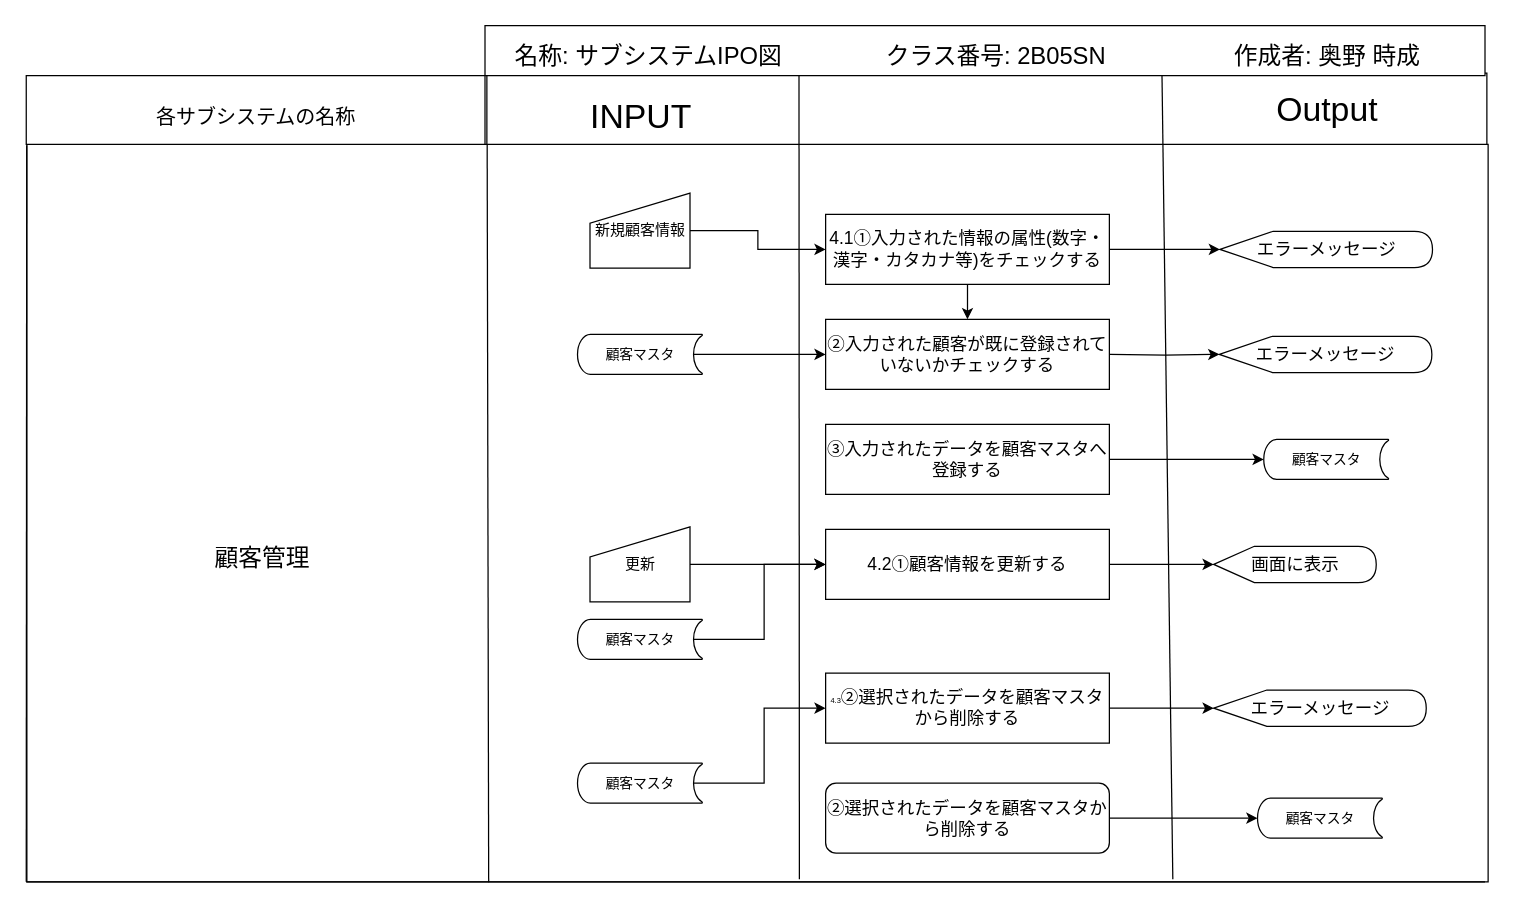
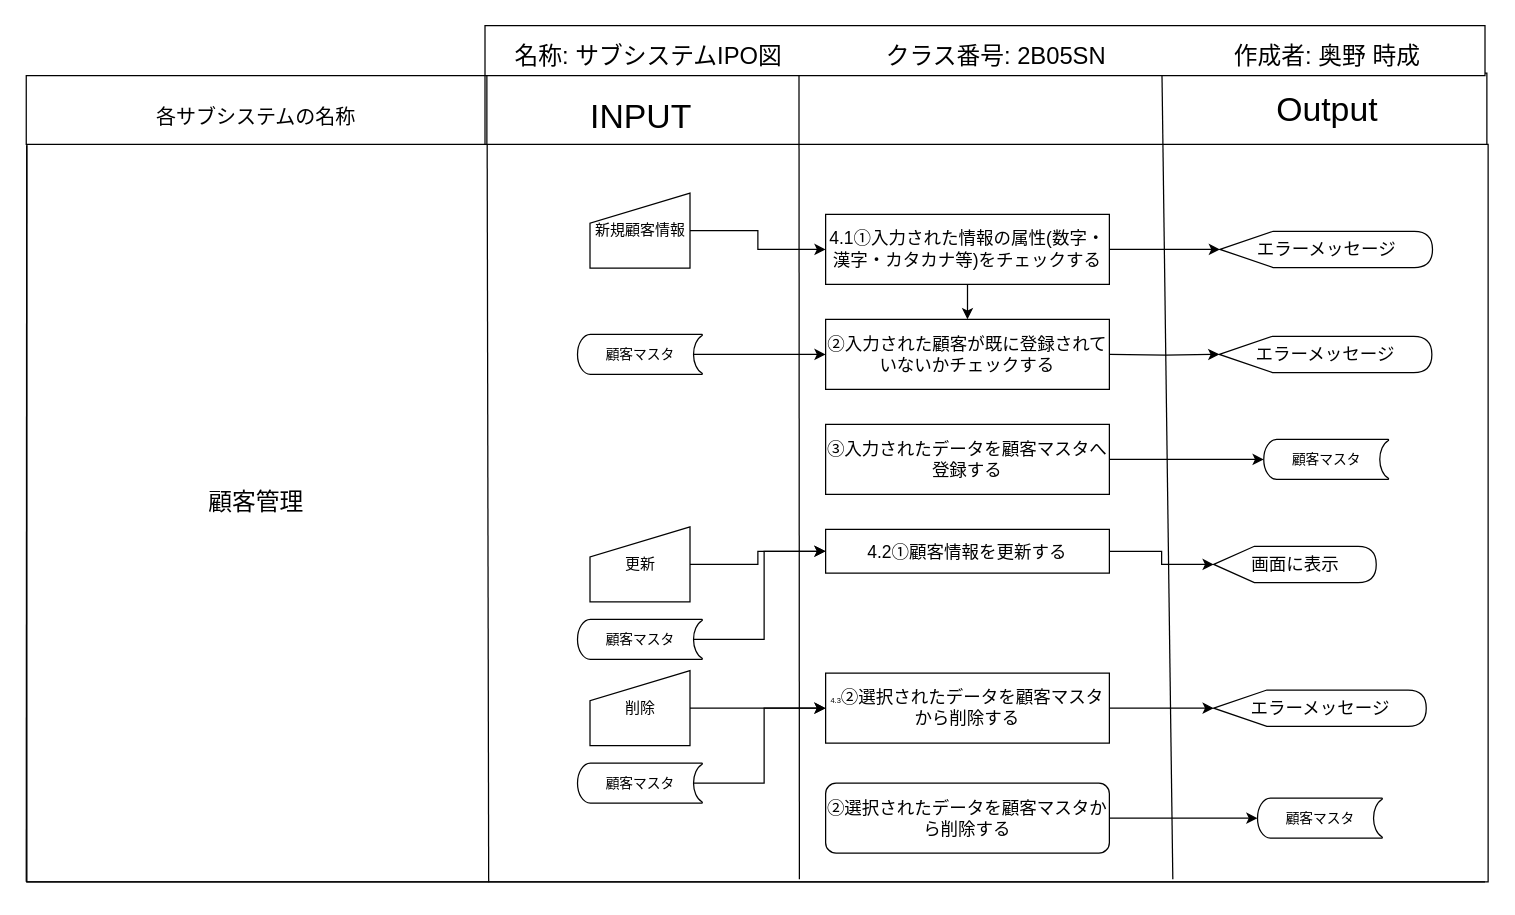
  <mxCell id="0" />
  <mxCell id="1" parent="0" />
  <mxCell id="2" value="" style="rounded=0;whiteSpace=wrap;html=1;" vertex="1" parent="1"><mxGeometry x="389" y="58" width="800" height="60" as="geometry" /></mxCell>
  <mxCell id="3" value="" style="rounded=0;whiteSpace=wrap;html=1;" vertex="1" parent="1"><mxGeometry x="21" y="115" width="1169" height="590" as="geometry" /></mxCell>
  <mxCell id="4" value="" style="rounded=0;whiteSpace=wrap;html=1;movable=1;" vertex="1" parent="1"><mxGeometry x="387.5" y="20" width="800" height="40" as="geometry" /></mxCell>
  <mxCell id="5" value="INPUT" style="text;html=1;resizable=0;autosize=1;align=center;verticalAlign=middle;points=[];fillColor=none;strokeColor=none;rounded=0;fontSize=27;movable=1;" vertex="1" parent="1"><mxGeometry x="486.5" y="82.5" width="50" height="20" as="geometry" /></mxCell>
  <mxCell id="6" value="Output" style="text;html=1;resizable=0;autosize=1;align=center;verticalAlign=middle;points=[];fillColor=none;strokeColor=none;rounded=0;fontSize=27;movable=1;" vertex="1" parent="1"><mxGeometry x="1010.5" y="67.5" width="100" height="40" as="geometry" /></mxCell>
  <mxCell id="7" value="作成者: 奥野 時成" style="text;html=1;resizable=0;autosize=1;align=center;verticalAlign=middle;points=[];fillColor=none;strokeColor=none;rounded=0;fontSize=19;movable=1;" vertex="1" parent="1"><mxGeometry x="945.5" y="25" width="230" height="40" as="geometry" /></mxCell>
  <mxCell id="8" value="名称: サブシステムIPO図" style="text;html=1;resizable=0;autosize=1;align=center;verticalAlign=middle;points=[];fillColor=none;strokeColor=none;rounded=0;fontSize=19;movable=1;" vertex="1" parent="1"><mxGeometry x="402.5" y="30" width="230" height="30" as="geometry" /></mxCell>
  <mxCell id="9" value="クラス番号: 2B05SN" style="text;html=1;resizable=0;autosize=1;align=center;verticalAlign=middle;points=[];fillColor=none;strokeColor=none;rounded=0;fontSize=19;movable=1;" vertex="1" parent="1"><mxGeometry x="700.5" y="30" width="190" height="30" as="geometry" /></mxCell>
  <mxCell id="10" value="" style="line;strokeWidth=1;html=1;fontSize=6;movable=1;" vertex="1" parent="1"><mxGeometry x="20.5" y="700" width="1167" height="10" as="geometry" /></mxCell>
  <mxCell id="11" value="" style="rounded=0;whiteSpace=wrap;html=1;strokeWidth=1;fontSize=6;movable=1;" vertex="1" parent="1"><mxGeometry x="20.5" y="60" width="367" height="55" as="geometry" /></mxCell>
  <mxCell id="12" value="&lt;font style=&quot;font-size: 16px&quot;&gt;各サブシステムの名称&lt;/font&gt;" style="text;html=1;resizable=0;autosize=1;align=center;verticalAlign=middle;points=[];fillColor=none;strokeColor=none;rounded=0;fontSize=6;movable=1;" vertex="1" parent="1"><mxGeometry x="114" y="82.5" width="180" height="20" as="geometry" /></mxCell>
- <mxCell id="13" value="&lt;font style=&quot;font-size: 19px&quot;&gt;顧客管理&lt;/font&gt;" style="text;html=1;resizable=0;autosize=1;align=center;verticalAlign=middle;points=[];fillColor=none;strokeColor=none;rounded=0;fontSize=6;movable=1;" vertex="1" parent="1"><mxGeometry x="164" y="436.5" width="90" height="20" as="geometry" /></mxCell>
+ <mxCell id="13" value="&lt;font style=&quot;font-size: 19px&quot;&gt;顧客管理&lt;/font&gt;" style="text;html=1;resizable=0;autosize=1;align=center;verticalAlign=middle;points=[];fillColor=none;strokeColor=none;rounded=0;fontSize=6;movable=1;" vertex="1" parent="1"><mxGeometry x="159" y="391.5" width="90" height="20" as="geometry" /></mxCell>
  <mxCell id="14" value="" style="edgeStyle=orthogonalEdgeStyle;rounded=0;orthogonalLoop=1;jettySize=auto;html=1;fontSize=6;exitX=1;exitY=0.5;exitDx=0;exitDy=0;movable=1;" edge="1" parent="1" source="19" target="17"><mxGeometry relative="1" as="geometry"><mxPoint x="898.5" y="199" as="sourcePoint" /></mxGeometry></mxCell>
  <mxCell id="15" value="" style="edgeStyle=orthogonalEdgeStyle;rounded=0;orthogonalLoop=1;jettySize=auto;html=1;fontSize=6;entryX=0;entryY=0.5;entryDx=0;entryDy=0;movable=1;" edge="1" parent="1" source="16" target="19"><mxGeometry relative="1" as="geometry"><mxPoint x="648.5" y="199" as="targetPoint" /></mxGeometry></mxCell>
  <mxCell id="16" value="&lt;font style=&quot;font-size: 12px&quot;&gt;新規顧客情報&lt;/font&gt;" style="shape=manualInput;whiteSpace=wrap;html=1;strokeWidth=1;fontSize=6;align=center;size=24;movable=1;" vertex="1" parent="1"><mxGeometry x="471.5" y="154" width="80" height="60" as="geometry" /></mxCell>
  <mxCell id="17" value="&lt;font style=&quot;font-size: 14px&quot;&gt;エラーメッセージ&lt;/font&gt;" style="shape=display;whiteSpace=wrap;html=1;strokeWidth=1;fontSize=6;align=center;movable=1;" vertex="1" parent="1"><mxGeometry x="975.5" y="184.5" width="170" height="29" as="geometry" /></mxCell>
  <mxCell id="18" value="" style="edgeStyle=orthogonalEdgeStyle;rounded=0;orthogonalLoop=1;jettySize=auto;html=1;fontSize=6;movable=1;" edge="1" parent="1" source="19" target="20"><mxGeometry relative="1" as="geometry" /></mxCell>
  <mxCell id="19" value="&lt;span lang=&quot;EN-US&quot; style=&quot;font-size: 14px&quot;&gt;4.1&lt;/span&gt;&lt;span style=&quot;font-size: 14px ; font-family: &amp;#34;ｍｓ 明朝&amp;#34; , serif&quot;&gt;①入力された情報の属性&lt;/span&gt;&lt;span lang=&quot;EN-US&quot; style=&quot;font-size: 14px&quot;&gt;(&lt;/span&gt;&lt;span style=&quot;font-size: 14px ; font-family: &amp;#34;ｍｓ 明朝&amp;#34; , serif&quot;&gt;数字・漢字・カタカナ等&lt;/span&gt;&lt;span lang=&quot;EN-US&quot; style=&quot;font-size: 14px&quot;&gt;)&lt;/span&gt;&lt;span style=&quot;font-size: 14px ; font-family: &amp;#34;ｍｓ 明朝&amp;#34; , serif&quot;&gt;をチェックする&lt;/span&gt;" style="whiteSpace=wrap;html=1;align=center;treeFolding=1;treeMoving=1;container=1;recursiveResize=0;strokeWidth=1;fontSize=6;movable=1;" vertex="1" parent="1"><mxGeometry x="660" y="171" width="227" height="56" as="geometry" /></mxCell>
  <mxCell id="20" value="&lt;p class=&quot;MsoNormal&quot; align=&quot;center&quot;&gt;&lt;span style=&quot;font-family: &amp;#34;ｍｓ 明朝&amp;#34; , &amp;#34;serif&amp;#34;&quot;&gt;&lt;font style=&quot;font-size: 14px&quot;&gt;②入力された顧客が既に登録されていないかチェックする&lt;/font&gt;&lt;/span&gt;&lt;span lang=&quot;EN-US&quot;&gt;&lt;/span&gt;&lt;/p&gt;" style="whiteSpace=wrap;html=1;align=center;treeFolding=1;treeMoving=1;container=1;recursiveResize=0;strokeWidth=1;fontSize=6;movable=1;" vertex="1" parent="1"><mxGeometry x="660" y="255" width="227" height="56" as="geometry" /></mxCell>
  <mxCell id="21" value="" style="edgeStyle=orthogonalEdgeStyle;rounded=0;orthogonalLoop=1;jettySize=auto;html=1;fontSize=6;entryX=0;entryY=0.5;entryDx=0;entryDy=0;exitX=0.93;exitY=0.5;exitDx=0;exitDy=0;exitPerimeter=0;movable=1;" edge="1" parent="1" source="22" target="20"><mxGeometry relative="1" as="geometry"><mxPoint x="641.5" y="283" as="targetPoint" /></mxGeometry></mxCell>
  <mxCell id="22" value="&lt;font style=&quot;font-size: 11px&quot;&gt;顧客マスタ&lt;/font&gt;" style="strokeWidth=1;html=1;shape=mxgraph.flowchart.stored_data;whiteSpace=wrap;fontSize=6;align=center;movable=1;" vertex="1" parent="1"><mxGeometry x="461.5" y="267" width="100" height="32" as="geometry" /></mxCell>
  <mxCell id="23" value="" style="edgeStyle=orthogonalEdgeStyle;rounded=0;orthogonalLoop=1;jettySize=auto;html=1;fontSize=6;entryX=0;entryY=0.5;entryDx=0;entryDy=0;entryPerimeter=0;movable=1;" edge="1" parent="1" target="24"><mxGeometry relative="1" as="geometry"><mxPoint x="887.5" y="283" as="sourcePoint" /></mxGeometry></mxCell>
  <mxCell id="24" value="&lt;font style=&quot;font-size: 14px&quot;&gt;エラーメッセージ&lt;/font&gt;" style="shape=display;whiteSpace=wrap;html=1;strokeWidth=1;fontSize=6;align=center;movable=1;" vertex="1" parent="1"><mxGeometry x="975" y="268.5" width="170" height="29" as="geometry" /></mxCell>
  <mxCell id="25" style="edgeStyle=orthogonalEdgeStyle;rounded=0;orthogonalLoop=1;jettySize=auto;html=1;exitX=1;exitY=0.5;exitDx=0;exitDy=0;entryX=0;entryY=0.5;entryDx=0;entryDy=0;entryPerimeter=0;fontSize=6;movable=1;" edge="1" parent="1" source="26" target="27"><mxGeometry relative="1" as="geometry" /></mxCell>
  <mxCell id="26" value="&lt;p class=&quot;MsoNormal&quot; align=&quot;center&quot;&gt;&lt;span style=&quot;font-family: &amp;#34;ｍｓ 明朝&amp;#34; , &amp;#34;serif&amp;#34;&quot;&gt;&lt;font style=&quot;font-size: 14px&quot;&gt;③入力されたデータを顧客マスタへ登録する&lt;/font&gt;&lt;/span&gt;&lt;span lang=&quot;EN-US&quot;&gt;&lt;/span&gt;&lt;/p&gt;" style="whiteSpace=wrap;html=1;align=center;treeFolding=1;treeMoving=1;container=1;recursiveResize=0;strokeWidth=1;fontSize=6;movable=1;" vertex="1" parent="1"><mxGeometry x="660" y="339" width="227" height="56" as="geometry" /></mxCell>
  <mxCell id="27" value="&lt;font style=&quot;font-size: 11px&quot;&gt;顧客マスタ&lt;/font&gt;" style="strokeWidth=1;html=1;shape=mxgraph.flowchart.stored_data;whiteSpace=wrap;fontSize=6;align=center;movable=1;" vertex="1" parent="1"><mxGeometry x="1010.5" y="351" width="100" height="32" as="geometry" /></mxCell>
  <mxCell id="28" style="edgeStyle=orthogonalEdgeStyle;rounded=0;orthogonalLoop=1;jettySize=auto;html=1;exitX=1;exitY=0.5;exitDx=0;exitDy=0;entryX=0;entryY=0.5;entryDx=0;entryDy=0;fontSize=6;movable=1;" edge="1" parent="1" source="29" target="31"><mxGeometry relative="1" as="geometry" /></mxCell>
  <mxCell id="29" value="&lt;span style=&quot;font-size: 12px&quot;&gt;更新&lt;/span&gt;" style="shape=manualInput;whiteSpace=wrap;html=1;strokeWidth=1;fontSize=6;align=center;size=24;movable=1;" vertex="1" parent="1"><mxGeometry x="471.5" y="421" width="80" height="60" as="geometry" /></mxCell>
  <mxCell id="30" style="edgeStyle=orthogonalEdgeStyle;rounded=0;orthogonalLoop=1;jettySize=auto;html=1;exitX=1;exitY=0.5;exitDx=0;exitDy=0;entryX=0;entryY=0.5;entryDx=0;entryDy=0;entryPerimeter=0;fontSize=6;movable=1;" edge="1" parent="1" source="31" target="34"><mxGeometry relative="1" as="geometry" /></mxCell>
- <mxCell id="31" value="&lt;p class=&quot;MsoNormal&quot; align=&quot;center&quot; style=&quot;font-size: 14px&quot;&gt;&lt;span lang=&quot;EN-US&quot;&gt;4.2&lt;/span&gt;&lt;span style=&quot;font-family: &amp;#34;ｍｓ 明朝&amp;#34; , &amp;#34;serif&amp;#34;&quot;&gt;①顧客情報を更新する&lt;/span&gt;&lt;span lang=&quot;EN-US&quot;&gt;&lt;/span&gt;&lt;/p&gt;" style="whiteSpace=wrap;html=1;align=center;treeFolding=1;treeMoving=1;container=1;recursiveResize=0;strokeWidth=1;fontSize=6;movable=1;" vertex="1" parent="1"><mxGeometry x="660" y="423" width="227" height="56" as="geometry" /></mxCell>
+ <mxCell id="31" value="&lt;p class=&quot;MsoNormal&quot; align=&quot;center&quot; style=&quot;font-size: 14px&quot;&gt;&lt;span lang=&quot;EN-US&quot;&gt;4.2&lt;/span&gt;&lt;span style=&quot;font-family: &amp;#34;ｍｓ 明朝&amp;#34; , &amp;#34;serif&amp;#34;&quot;&gt;①顧客情報を更新する&lt;/span&gt;&lt;span lang=&quot;EN-US&quot;&gt;&lt;/span&gt;&lt;/p&gt;" style="whiteSpace=wrap;html=1;align=center;treeFolding=1;treeMoving=1;container=1;recursiveResize=0;strokeWidth=1;fontSize=6;movable=1;" vertex="1" parent="1"><mxGeometry x="660" y="423" width="227" height="35" as="geometry" /></mxCell>
  <mxCell id="32" style="edgeStyle=orthogonalEdgeStyle;rounded=0;orthogonalLoop=1;jettySize=auto;html=1;exitX=0.93;exitY=0.5;exitDx=0;exitDy=0;exitPerimeter=0;entryX=0;entryY=0.5;entryDx=0;entryDy=0;fontSize=6;movable=1;" edge="1" parent="1" source="33" target="31"><mxGeometry relative="1" as="geometry" /></mxCell>
  <mxCell id="33" value="&lt;font style=&quot;font-size: 11px&quot;&gt;顧客マスタ&lt;/font&gt;" style="strokeWidth=1;html=1;shape=mxgraph.flowchart.stored_data;whiteSpace=wrap;fontSize=6;align=center;movable=1;" vertex="1" parent="1"><mxGeometry x="461.5" y="495" width="100" height="32" as="geometry" /></mxCell>
  <mxCell id="34" value="&lt;font style=&quot;font-size: 14px&quot;&gt;画面に表示&lt;/font&gt;" style="shape=display;whiteSpace=wrap;html=1;strokeWidth=1;fontSize=6;align=center;movable=1;" vertex="1" parent="1"><mxGeometry x="970.5" y="436.5" width="130" height="29" as="geometry" /></mxCell>
+ <mxCell id="35" style="edgeStyle=orthogonalEdgeStyle;rounded=0;orthogonalLoop=1;jettySize=auto;html=1;exitX=1;exitY=0.5;exitDx=0;exitDy=0;entryX=0;entryY=0.5;entryDx=0;entryDy=0;fontSize=6;movable=1;" edge="1" parent="1" source="36" target="38"><mxGeometry relative="1" as="geometry" /></mxCell>
+ <mxCell id="36" value="&lt;span style=&quot;font-size: 12px&quot;&gt;削除&lt;/span&gt;" style="shape=manualInput;whiteSpace=wrap;html=1;strokeWidth=1;fontSize=6;align=center;size=24;movable=1;" vertex="1" parent="1"><mxGeometry x="471.5" y="536" width="80" height="60" as="geometry" /></mxCell>
  <mxCell id="37" style="edgeStyle=orthogonalEdgeStyle;rounded=0;orthogonalLoop=1;jettySize=auto;html=1;exitX=1;exitY=0.5;exitDx=0;exitDy=0;entryX=0;entryY=0.5;entryDx=0;entryDy=0;entryPerimeter=0;fontSize=6;movable=1;" edge="1" parent="1" source="38" target="41"><mxGeometry relative="1" as="geometry" /></mxCell>
  <mxCell id="38" value="&lt;p class=&quot;MsoNormal&quot; align=&quot;center&quot;&gt;&lt;span lang=&quot;EN-US&quot;&gt;4.3&lt;/span&gt;&lt;span style=&quot;font-family: &amp;#34;ｍｓ 明朝&amp;#34; , serif ; font-size: 14px&quot;&gt;②選択されたデータを顧客マスタから削除する&lt;/span&gt;&lt;span lang=&quot;EN-US&quot;&gt;&lt;/span&gt;&lt;/p&gt;" style="whiteSpace=wrap;html=1;align=center;treeFolding=1;treeMoving=1;container=1;recursiveResize=0;strokeWidth=1;fontSize=6;movable=1;" vertex="1" parent="1"><mxGeometry x="660" y="538" width="227" height="56" as="geometry" /></mxCell>
  <mxCell id="39" style="edgeStyle=orthogonalEdgeStyle;rounded=0;orthogonalLoop=1;jettySize=auto;html=1;exitX=0.93;exitY=0.5;exitDx=0;exitDy=0;exitPerimeter=0;entryX=0;entryY=0.5;entryDx=0;entryDy=0;fontSize=6;movable=1;" edge="1" parent="1" source="40" target="38"><mxGeometry relative="1" as="geometry" /></mxCell>
  <mxCell id="40" value="&lt;font style=&quot;font-size: 11px&quot;&gt;顧客マスタ&lt;/font&gt;" style="strokeWidth=1;html=1;shape=mxgraph.flowchart.stored_data;whiteSpace=wrap;fontSize=6;align=center;movable=1;" vertex="1" parent="1"><mxGeometry x="461.5" y="610" width="100" height="32" as="geometry" /></mxCell>
  <mxCell id="41" value="&lt;font style=&quot;font-size: 14px&quot;&gt;エラーメッセージ&lt;/font&gt;" style="shape=display;whiteSpace=wrap;html=1;strokeWidth=1;fontSize=6;align=center;movable=1;" vertex="1" parent="1"><mxGeometry x="970.5" y="551.5" width="170" height="29" as="geometry" /></mxCell>
  <mxCell id="42" style="edgeStyle=orthogonalEdgeStyle;rounded=0;orthogonalLoop=1;jettySize=auto;html=1;exitX=1;exitY=0.5;exitDx=0;exitDy=0;entryX=0;entryY=0.5;entryDx=0;entryDy=0;entryPerimeter=0;fontSize=6;movable=1;" edge="1" parent="1" source="43" target="44"><mxGeometry relative="1" as="geometry" /></mxCell>
  <mxCell id="43" value="&lt;p class=&quot;MsoNormal&quot; align=&quot;center&quot;&gt;&lt;span style=&quot;font-family: &amp;#34;ｍｓ 明朝&amp;#34; , &amp;#34;serif&amp;#34;&quot;&gt;&lt;font style=&quot;font-size: 14px&quot;&gt;②選択されたデータを顧客マスタから削除する&lt;/font&gt;&lt;/span&gt;&lt;span lang=&quot;EN-US&quot;&gt;&lt;/span&gt;&lt;/p&gt;" style="whiteSpace=wrap;html=1;align=center;treeFolding=1;treeMoving=1;container=1;recursiveResize=0;strokeWidth=1;fontSize=6;movable=1;rounded=1;" vertex="1" parent="1"><mxGeometry x="660" y="626" width="227" height="56" as="geometry" /></mxCell>
  <mxCell id="44" value="&lt;font style=&quot;font-size: 11px&quot;&gt;顧客マスタ&lt;/font&gt;" style="strokeWidth=1;html=1;shape=mxgraph.flowchart.stored_data;whiteSpace=wrap;fontSize=6;align=center;movable=1;" vertex="1" parent="1"><mxGeometry x="1005.5" y="638" width="100" height="32" as="geometry" /></mxCell>
  <mxCell id="45" value="" style="endArrow=none;html=1;exitX=0;exitY=0.5;exitDx=0;exitDy=0;exitPerimeter=0;entryX=0.001;entryY=1.018;entryDx=0;entryDy=0;entryPerimeter=0;" edge="1" parent="1" source="10" target="11"><mxGeometry width="50" height="50" relative="1" as="geometry"><mxPoint x="-11" y="365" as="sourcePoint" /><mxPoint x="69" y="175" as="targetPoint" /></mxGeometry></mxCell>
  <mxCell id="46" value="" style="endArrow=none;html=1;exitX=0.317;exitY=0.524;exitDx=0;exitDy=0;exitPerimeter=0;entryX=0.315;entryY=0;entryDx=0;entryDy=0;entryPerimeter=0;" edge="1" parent="1" source="10" target="3"><mxGeometry width="50" height="50" relative="1" as="geometry"><mxPoint x="349" y="355" as="sourcePoint" /><mxPoint x="389.377" y="120.53" as="targetPoint" /></mxGeometry></mxCell>
  <mxCell id="47" value="" style="endArrow=none;html=1;entryX=0.314;entryY=1;entryDx=0;entryDy=0;entryPerimeter=0;exitX=0.53;exitY=0.288;exitDx=0;exitDy=0;exitPerimeter=0;" edge="1" parent="1" source="10" target="4"><mxGeometry width="50" height="50" relative="1" as="geometry"><mxPoint x="599" y="385" as="sourcePoint" /><mxPoint x="649" y="335" as="targetPoint" /></mxGeometry></mxCell>
  <mxCell id="48" value="" style="endArrow=none;html=1;entryX=0.677;entryY=1;entryDx=0;entryDy=0;entryPerimeter=0;exitX=0.786;exitY=0.288;exitDx=0;exitDy=0;exitPerimeter=0;" edge="1" parent="1" source="10" target="4"><mxGeometry width="50" height="50" relative="1" as="geometry"><mxPoint x="909" y="265" as="sourcePoint" /><mxPoint x="959" y="215" as="targetPoint" /></mxGeometry></mxCell>
